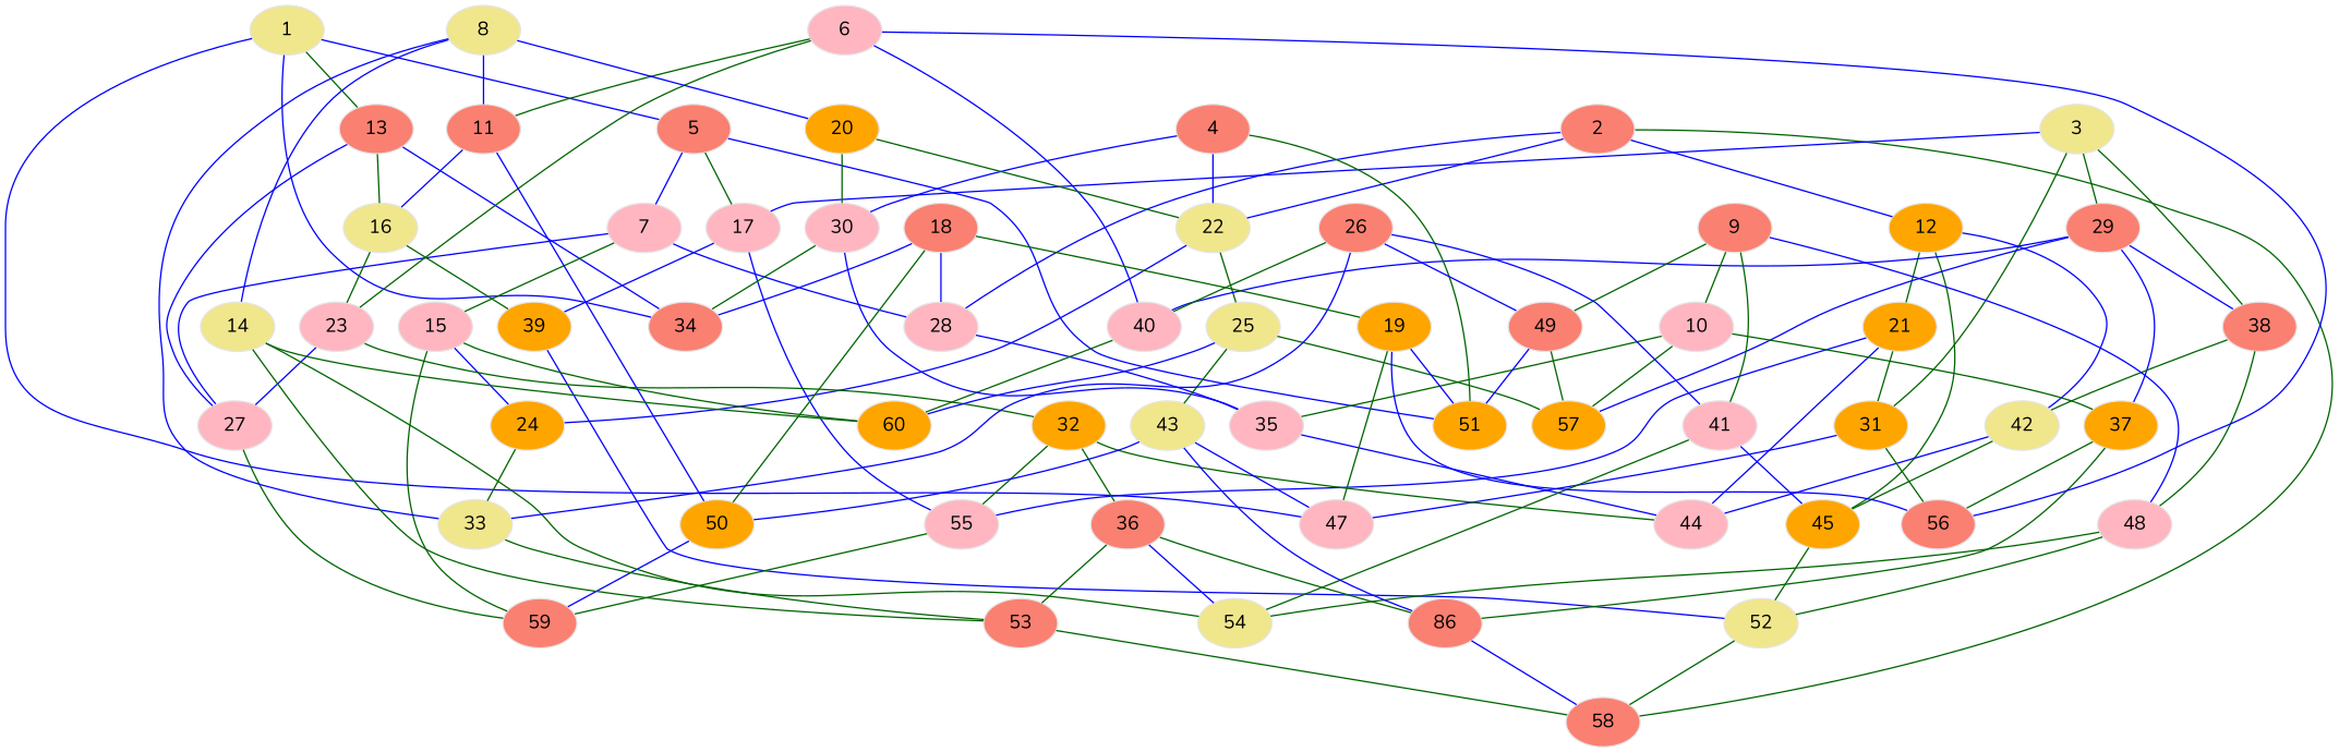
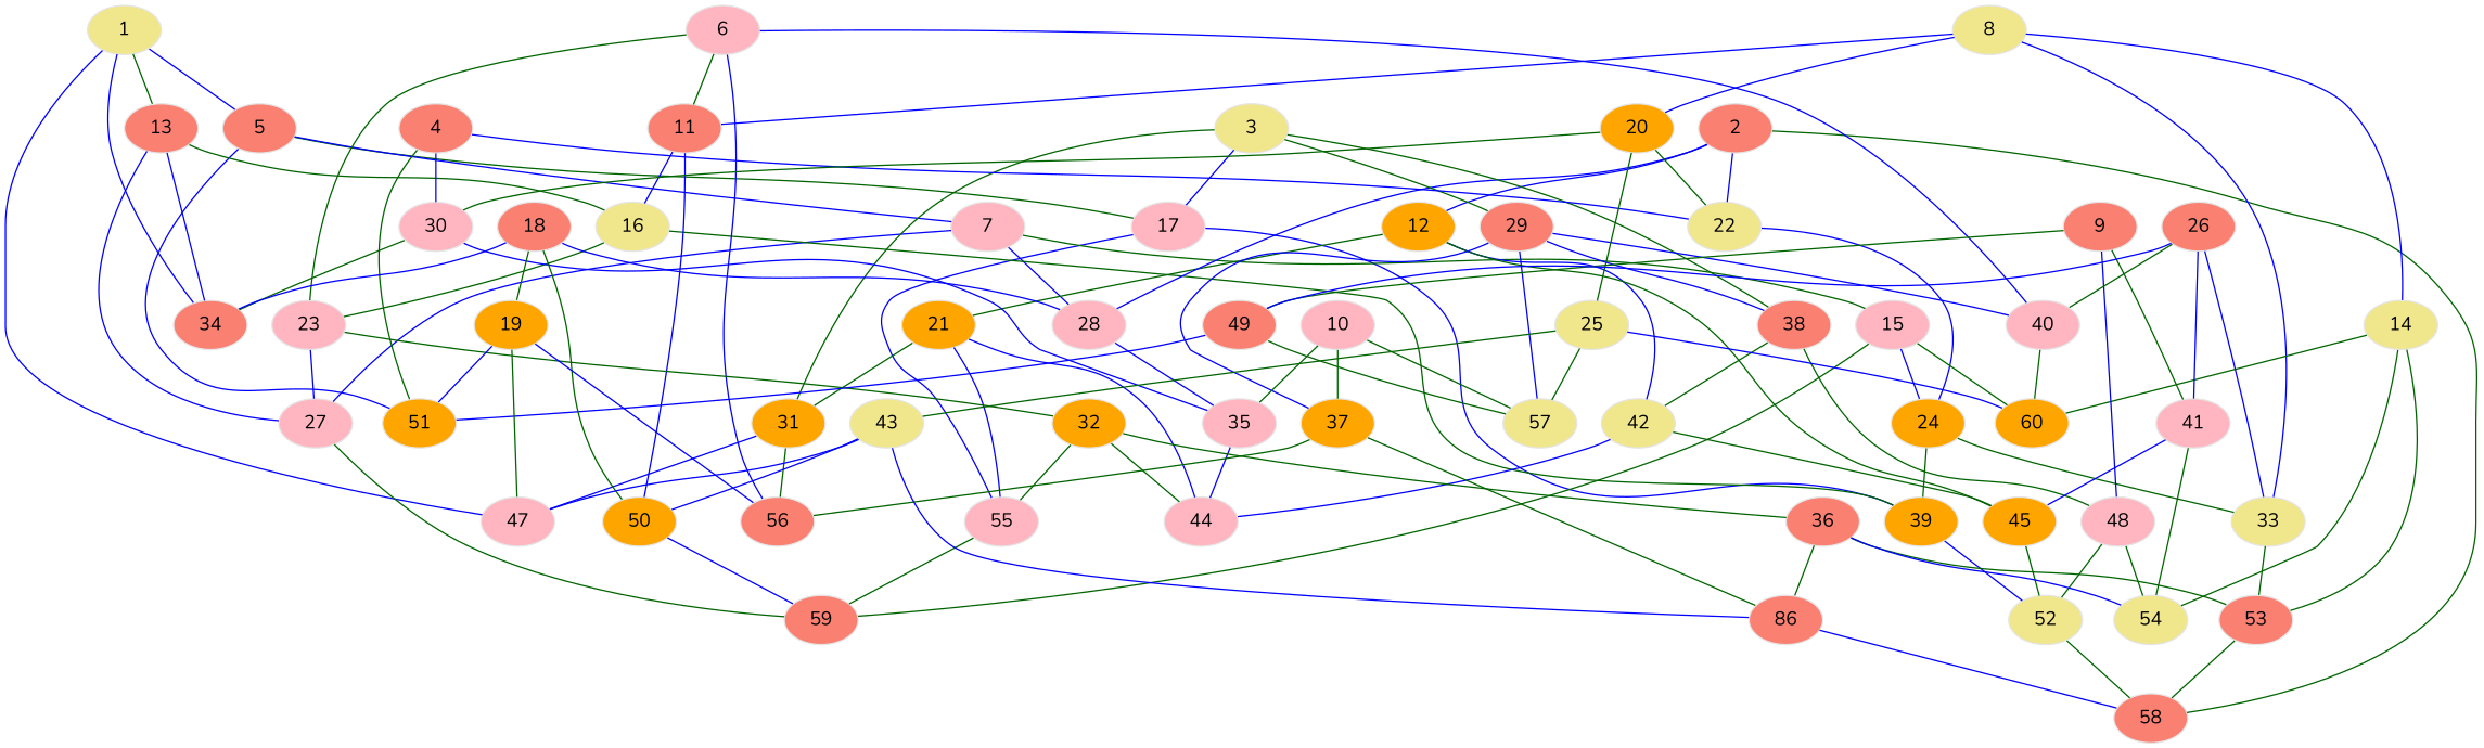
  graph {
    fontname=Nunito
    node [color=gray90 fillcolor=salmon fontname=Nunito style=filled]
    edge [color=darkgreen fontname=Nunito]
    1 [fillcolor=khaki]
    5
    13
    34
    47 [fillcolor=lightpink]
    17 [fillcolor=lightpink]
    51 [fillcolor=orange]
    7 [fillcolor=lightpink]
    27 [fillcolor=lightpink]
    16 [fillcolor=khaki]
    12 [fillcolor=orange]
    2
    22 [fillcolor=khaki]
    28 [fillcolor=lightpink]
    58
    21 [fillcolor=orange]
    42 [fillcolor=khaki]
    45 [fillcolor=orange]
    24 [fillcolor=orange]
    35 [fillcolor=lightpink]
    3 [fillcolor=khaki]
    29
    31 [fillcolor=orange]
    38
    39 [fillcolor=orange]
    55 [fillcolor=lightpink]
    40 [fillcolor=lightpink]
    37 [fillcolor=orange]
-   57 [fillcolor=orange]
+   57 [fillcolor=khaki]
    56
    48 [fillcolor=lightpink]
    4
    30 [fillcolor=lightpink]
    60 [fillcolor=orange]
    15 [fillcolor=lightpink]
    6 [fillcolor=lightpink]
    11
    23 [fillcolor=lightpink]
    50 [fillcolor=orange]
    32 [fillcolor=orange]
    59
    8 [fillcolor=khaki]
    14 [fillcolor=khaki]
    20 [fillcolor=orange]
    33 [fillcolor=khaki]
    53
    54 [fillcolor=khaki]
    25 [fillcolor=khaki]
    10 [fillcolor=lightpink]
    9
    41 [fillcolor=lightpink]
    49
    52 [fillcolor=khaki]
    44 [fillcolor=lightpink]
    n55 [label=86]
    18
    19 [fillcolor=orange]
    43 [fillcolor=khaki]
    36
    26
    1 -- 5 [color=blue]
    1 -- 13
    1 -- 34 [color=blue]
    1 -- 47 [color=blue]
    5 -- 17
    5 -- 51 [color=blue]
    5 -- 7 [color=blue]
    13 -- 34 [color=blue]
    13 -- 27 [color=blue]
    13 -- 16
    17 -- 39 [color=blue]
    17 -- 55 [color=blue]
    7 -- 27 [color=blue]
    7 -- 28 [color=blue]
    7 -- 15
    27 -- 59
    16 -- 39
    16 -- 23
    12 -- 21
    12 -- 42 [color=blue]
    12 -- 45
    2 -- 12 [color=blue]
    2 -- 22 [color=blue]
    2 -- 28 [color=blue]
    2 -- 58
    22 -- 24 [color=blue]
    28 -- 35 [color=blue]
    21 -- 31
    21 -- 55 [color=blue]
    21 -- 44 [color=blue]
    42 -- 45
    42 -- 44 [color=blue]
    45 -- 52
+   24 -- 39
    24 -- 33
    35 -- 44 [color=blue]
    3 -- 17 [color=blue]
    3 -- 29
    3 -- 31
    3 -- 38
    29 -- 38 [color=blue]
    29 -- 40 [color=blue]
    29 -- 37 [color=blue]
    29 -- 57 [color=blue]
    31 -- 47 [color=blue]
    31 -- 56
    38 -- 42
    38 -- 48
    39 -- 52 [color=blue]
    55 -- 59
    40 -- 60
    37 -- 56
    37 -- n55
    48 -- 54
    48 -- 52
    4 -- 51
    4 -- 22 [color=blue]
    4 -- 30 [color=blue]
    30 -- 34
    30 -- 35 [color=blue]
    15 -- 24 [color=blue]
    15 -- 60
    15 -- 59
    6 -- 40 [color=blue]
    6 -- 56 [color=blue]
    6 -- 11
    6 -- 23
    11 -- 16 [color=blue]
    11 -- 50 [color=blue]
    23 -- 27 [color=blue]
    23 -- 32
    50 -- 59 [color=blue]
    32 -- 55
    32 -- 44
    32 -- 36
    8 -- 11 [color=blue]
    8 -- 14 [color=blue]
    8 -- 20 [color=blue]
    8 -- 33 [color=blue]
    14 -- 60
    14 -- 53
    14 -- 54
    20 -- 22
    20 -- 30
-   22 -- 25
+   20 -- 25
    33 -- 53
    53 -- 58
    25 -- 57
    25 -- 60 [color=blue]
    25 -- 43
    10 -- 35
    10 -- 37
    10 -- 57
    9 -- 48 [color=blue]
-   9 -- 10
    9 -- 41
    9 -- 49
    41 -- 45 [color=blue]
    41 -- 54
    49 -- 51 [color=blue]
    49 -- 57
    52 -- 58
    n55 -- 58 [color=blue]
    18 -- 34 [color=blue]
    18 -- 28 [color=blue]
    18 -- 50
    18 -- 19
    19 -- 47
    19 -- 51 [color=blue]
    19 -- 56 [color=blue]
    43 -- 47 [color=blue]
    43 -- 50 [color=blue]
    43 -- n55 [color=blue]
    36 -- 53
    36 -- 54 [color=blue]
    36 -- n55
    26 -- 40
    26 -- 33 [color=blue]
    26 -- 41 [color=blue]
    26 -- 49 [color=blue]
  }
